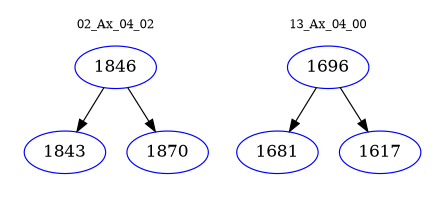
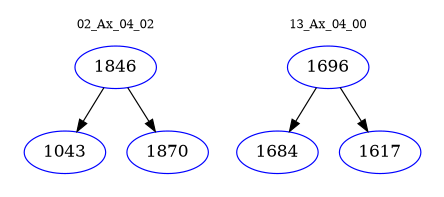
  digraph {
    node [color=blue]
    edge [color=black]
    n1 [label=1846]
-   n2 [label=1843]
+   n2 [label=1043]
    n3 [label=1870]
    n4 [label=1696]
-   n5 [label=1681]
+   n5 [label=1684]
    n6 [label=1617]
    subgraph cluster_1 {
      color=white
      fontsize=10
      label="02_Ax_04_02"
      n1
      n2
      n3
    }
    subgraph cluster_2 {
      color=white
      fontsize=10
      label="13_Ax_04_00"
      n4
      n5
      n6
    }
    n1 -> n2
    n1 -> n3
    n4 -> n5
    n4 -> n6
  }
